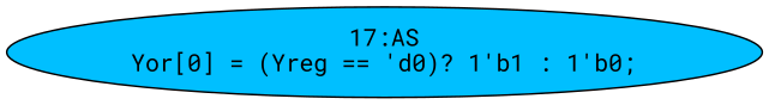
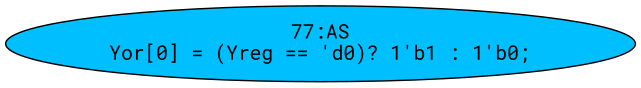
  strict digraph {
    fontname="Roboto Mono"
-   n1 [ast="<pyverilog.vparser.ast.Assign object at 0x7fd311d7d250>" def_var="['Yor']" fillcolor=deepskyblue label="17:AS\nYor[0] = (Yreg == 'd0)? 1'b1 : 1'b0;" statements="[]" style=filled typ=Assign use_var="['Yreg']" fontname="Roboto Mono"]
+   n1 [ast="<pyverilog.vparser.ast.Assign object at 0x7fd311d7d250>" def_var="['Yor']" fillcolor=deepskyblue label="77:AS\nYor[0] = (Yreg == 'd0)? 1'b1 : 1'b0;" statements="[]" style=filled typ=Assign use_var="['Yreg']" fontname="Roboto Mono"]
  }
